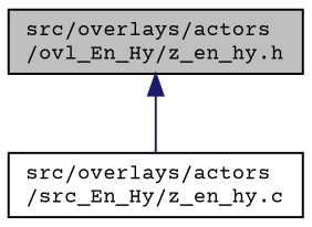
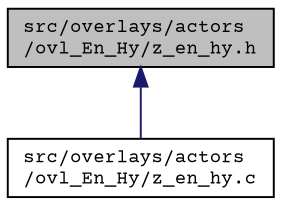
  digraph {
    fontname="Courier Prime"
    node [color=black fontname="Courier Prime" fontsize=10 shape=record style=filled]
    n1 [fillcolor=grey75 fontcolor=black height=0.2 label="src/overlays/actors\l/ovl_En_Hy/z_en_hy.h" width=0.4]
-   n2 [fillcolor=white height=0.2 label="src/overlays/actors\l/src_En_Hy/z_en_hy.c" width=0.4]
+   n2 [fillcolor=white height=0.2 label="src/overlays/actors\l/ovl_En_Hy/z_en_hy.c" width=0.4]
    n1 -> n2 [color=midnightblue dir=back fontname="Courier Prime" fontsize=10 labelfontname=Helvetica labelfontsize=10 style=solid]
  }
